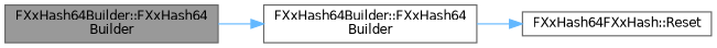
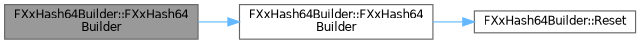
  digraph {
    rankdir=LR
    node [color=grey40 fillcolor=white fontname=Helvetica fontsize=10 shape=box style=filled]
    edge [color=steelblue1 fontname=Helvetica fontsize=10 labelfontname=Helvetica labelfontsize=10 style=solid]
    n1 [color=gray40 fillcolor=grey60 fontcolor=black height=0.2 label="FXxHash64Builder::FXxHash64\lBuilder" width=0.4]
    n2 [height=0.2 label="FXxHash64Builder::FXxHash64\lBuilder" width=0.4]
-   n3 [height=0.2 label="FXxHash64FXxHash::Reset" width=0.4]
+   n3 [height=0.2 label="FXxHash64Builder::Reset" width=0.4]
    n1 -> n2
    n2 -> n3
  }
